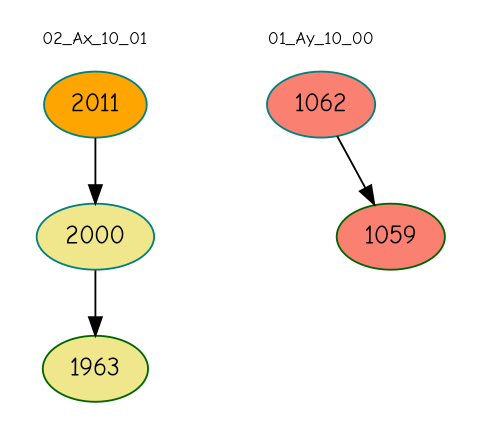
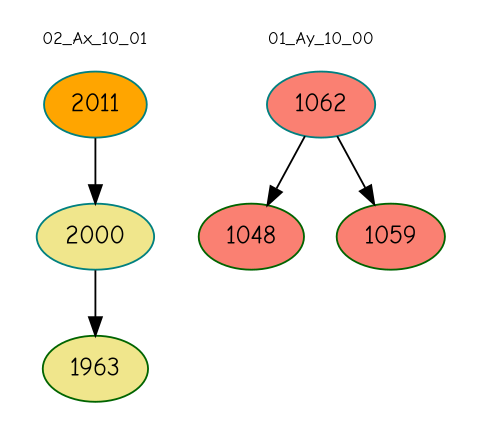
  digraph {
    fontname="Comic Neue"
    node [color=teal fillcolor=salmon fontname="Comic Neue" style=filled]
    edge [color=black fontname="Comic Neue"]
    n1 [fillcolor=khaki label=2000]
    n2 [color=darkgreen fillcolor=khaki label=1963]
    n3 [fillcolor=orange label=2011]
    n4 [label=1062]
+   n5 [color=darkgreen label=1048]
    n6 [color=darkgreen label=1059]
    subgraph cluster_1 {
      color=white
      fontsize=10
      label="02_Ax_10_01"
      n1
      n2
      n3
    }
    subgraph cluster_2 {
      color=white
      fontsize=10
      label="01_Ay_10_00"
      n4
+     n5
      n6
    }
    n1 -> n2
    n3 -> n1
+   n4 -> n5
    n4 -> n6
  }
